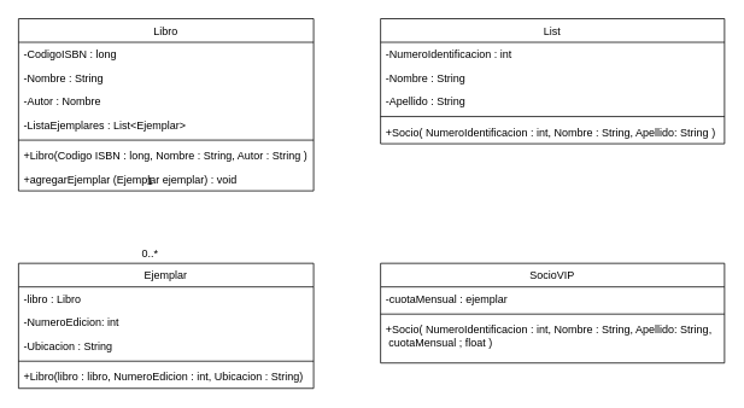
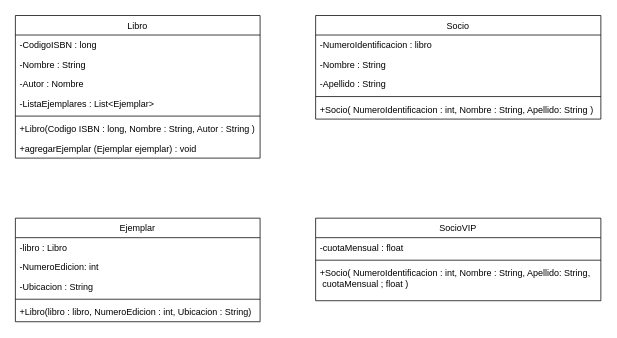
  <mxCell id="0" />
  <mxCell id="1" parent="0" />
  <mxCell id="2" value="Libro" style="swimlane;fontStyle=0;align=center;verticalAlign=top;childLayout=stackLayout;horizontal=1;startSize=26;horizontalStack=0;resizeParent=1;resizeLast=0;collapsible=1;marginBottom=0;rounded=0;shadow=0;strokeWidth=1;" parent="1" vertex="1"><mxGeometry x="20" y="20" width="326" height="190" as="geometry"><mxRectangle x="230" y="140" width="160" height="26" as="alternateBounds" /></mxGeometry></mxCell>
  <mxCell id="3" value="-CodigoISBN : long" style="text;align=left;verticalAlign=top;spacingLeft=4;spacingRight=4;overflow=hidden;rotatable=0;points=[[0,0.5],[1,0.5]];portConstraint=eastwest;" parent="2" vertex="1"><mxGeometry y="26" width="326" height="26" as="geometry" /></mxCell>
  <mxCell id="4" value="-Nombre : String" style="text;align=left;verticalAlign=top;spacingLeft=4;spacingRight=4;overflow=hidden;rotatable=0;points=[[0,0.5],[1,0.5]];portConstraint=eastwest;rounded=0;shadow=0;html=0;" parent="2" vertex="1"><mxGeometry y="52" width="326" height="26" as="geometry" /></mxCell>
  <mxCell id="5" value="-Autor : Nombre" style="text;align=left;verticalAlign=top;spacingLeft=4;spacingRight=4;overflow=hidden;rotatable=0;points=[[0,0.5],[1,0.5]];portConstraint=eastwest;rounded=0;shadow=0;html=0;" parent="2" vertex="1"><mxGeometry y="78" width="326" height="26" as="geometry" /></mxCell>
  <mxCell id="6" value="-ListaEjemplares : List&lt;Ejemplar&gt;" style="text;align=left;verticalAlign=top;spacingLeft=4;spacingRight=4;overflow=hidden;rotatable=0;points=[[0,0.5],[1,0.5]];portConstraint=eastwest;rounded=0;shadow=0;html=0;" vertex="1" parent="2"><mxGeometry y="104" width="326" height="26" as="geometry" /></mxCell>
  <mxCell id="7" value="" style="line;html=1;strokeWidth=1;align=left;verticalAlign=middle;spacingTop=-1;spacingLeft=3;spacingRight=3;rotatable=0;labelPosition=right;points=[];portConstraint=eastwest;" parent="2" vertex="1"><mxGeometry y="130" width="326" height="8" as="geometry" /></mxCell>
  <mxCell id="8" value="+Libro(Codigo ISBN : long, Nombre : String, Autor : String )" style="text;align=left;verticalAlign=top;spacingLeft=4;spacingRight=4;overflow=hidden;rotatable=0;points=[[0,0.5],[1,0.5]];portConstraint=eastwest;" parent="2" vertex="1"><mxGeometry y="138" width="326" height="26" as="geometry" /></mxCell>
  <mxCell id="9" value="+agregarEjemplar (Ejemplar ejemplar) : void" style="text;align=left;verticalAlign=top;spacingLeft=4;spacingRight=4;overflow=hidden;rotatable=0;points=[[0,0.5],[1,0.5]];portConstraint=eastwest;" vertex="1" parent="2"><mxGeometry y="164" width="326" height="26" as="geometry" /></mxCell>
- <mxCell id="10" value="List" style="swimlane;fontStyle=0;align=center;verticalAlign=top;childLayout=stackLayout;horizontal=1;startSize=26;horizontalStack=0;resizeParent=1;resizeLast=0;collapsible=1;marginBottom=0;rounded=0;shadow=0;strokeWidth=1;" parent="1" vertex="1"><mxGeometry x="420" y="20" width="380" height="138" as="geometry"><mxRectangle x="230" y="140" width="160" height="26" as="alternateBounds" /></mxGeometry></mxCell>
- <mxCell id="11" value="-NumeroIdentificacion : int" style="text;align=left;verticalAlign=top;spacingLeft=4;spacingRight=4;overflow=hidden;rotatable=0;points=[[0,0.5],[1,0.5]];portConstraint=eastwest;" parent="10" vertex="1"><mxGeometry y="26" width="380" height="26" as="geometry" /></mxCell>
+ <mxCell id="10" value="Socio" style="swimlane;fontStyle=0;align=center;verticalAlign=top;childLayout=stackLayout;horizontal=1;startSize=26;horizontalStack=0;resizeParent=1;resizeLast=0;collapsible=1;marginBottom=0;rounded=0;shadow=0;strokeWidth=1;" parent="1" vertex="1"><mxGeometry x="420" y="20" width="380" height="138" as="geometry"><mxRectangle x="230" y="140" width="160" height="26" as="alternateBounds" /></mxGeometry></mxCell>
+ <mxCell id="11" value="-NumeroIdentificacion : libro" style="text;align=left;verticalAlign=top;spacingLeft=4;spacingRight=4;overflow=hidden;rotatable=0;points=[[0,0.5],[1,0.5]];portConstraint=eastwest;" parent="10" vertex="1"><mxGeometry y="26" width="380" height="26" as="geometry" /></mxCell>
  <mxCell id="12" value="-Nombre : String" style="text;align=left;verticalAlign=top;spacingLeft=4;spacingRight=4;overflow=hidden;rotatable=0;points=[[0,0.5],[1,0.5]];portConstraint=eastwest;rounded=0;shadow=0;html=0;" parent="10" vertex="1"><mxGeometry y="52" width="380" height="26" as="geometry" /></mxCell>
  <mxCell id="13" value="-Apellido : String" style="text;align=left;verticalAlign=top;spacingLeft=4;spacingRight=4;overflow=hidden;rotatable=0;points=[[0,0.5],[1,0.5]];portConstraint=eastwest;rounded=0;shadow=0;html=0;" parent="10" vertex="1"><mxGeometry y="78" width="380" height="26" as="geometry" /></mxCell>
  <mxCell id="14" value="" style="line;html=1;strokeWidth=1;align=left;verticalAlign=middle;spacingTop=-1;spacingLeft=3;spacingRight=3;rotatable=0;labelPosition=right;points=[];portConstraint=eastwest;" parent="10" vertex="1"><mxGeometry y="104" width="380" height="8" as="geometry" /></mxCell>
  <mxCell id="15" value="+Socio( NumeroIdentificacion : int, Nombre : String, Apellido: String )" style="text;align=left;verticalAlign=top;spacingLeft=4;spacingRight=4;overflow=hidden;rotatable=0;points=[[0,0.5],[1,0.5]];portConstraint=eastwest;" parent="10" vertex="1"><mxGeometry y="112" width="380" height="26" as="geometry" /></mxCell>
  <mxCell id="16" value="SocioVIP" style="swimlane;fontStyle=0;align=center;verticalAlign=top;childLayout=stackLayout;horizontal=1;startSize=26;horizontalStack=0;resizeParent=1;resizeLast=0;collapsible=1;marginBottom=0;rounded=0;shadow=0;strokeWidth=1;" parent="1" vertex="1"><mxGeometry x="420" y="290" width="380" height="110" as="geometry"><mxRectangle x="230" y="140" width="160" height="26" as="alternateBounds" /></mxGeometry></mxCell>
- <mxCell id="17" value="-cuotaMensual : ejemplar" style="text;align=left;verticalAlign=top;spacingLeft=4;spacingRight=4;overflow=hidden;rotatable=0;points=[[0,0.5],[1,0.5]];portConstraint=eastwest;rounded=0;shadow=0;html=0;" parent="16" vertex="1"><mxGeometry y="26" width="380" height="26" as="geometry" /></mxCell>
+ <mxCell id="17" value="-cuotaMensual : float" style="text;align=left;verticalAlign=top;spacingLeft=4;spacingRight=4;overflow=hidden;rotatable=0;points=[[0,0.5],[1,0.5]];portConstraint=eastwest;rounded=0;shadow=0;html=0;" parent="16" vertex="1"><mxGeometry y="26" width="380" height="26" as="geometry" /></mxCell>
  <mxCell id="18" value="" style="line;html=1;strokeWidth=1;align=left;verticalAlign=middle;spacingTop=-1;spacingLeft=3;spacingRight=3;rotatable=0;labelPosition=right;points=[];portConstraint=eastwest;" parent="16" vertex="1"><mxGeometry y="52" width="380" height="8" as="geometry" /></mxCell>
  <mxCell id="19" value="+Socio( NumeroIdentificacion : int, Nombre : String, Apellido: String,&#10; cuotaMensual ; float )" style="text;align=left;verticalAlign=top;spacingLeft=4;spacingRight=4;overflow=hidden;rotatable=0;points=[[0,0.5],[1,0.5]];portConstraint=eastwest;" parent="16" vertex="1"><mxGeometry y="60" width="380" height="40" as="geometry" /></mxCell>
  <mxCell id="20" value="Ejemplar" style="swimlane;fontStyle=0;align=center;verticalAlign=top;childLayout=stackLayout;horizontal=1;startSize=26;horizontalStack=0;resizeParent=1;resizeLast=0;collapsible=1;marginBottom=0;rounded=0;shadow=0;strokeWidth=1;" parent="1" vertex="1"><mxGeometry x="20" y="290" width="326" height="138" as="geometry"><mxRectangle x="230" y="140" width="160" height="26" as="alternateBounds" /></mxGeometry></mxCell>
  <mxCell id="21" value="-libro : Libro" style="text;align=left;verticalAlign=top;spacingLeft=4;spacingRight=4;overflow=hidden;rotatable=0;points=[[0,0.5],[1,0.5]];portConstraint=eastwest;" parent="20" vertex="1"><mxGeometry y="26" width="326" height="26" as="geometry" /></mxCell>
  <mxCell id="22" value="-NumeroEdicion: int" style="text;align=left;verticalAlign=top;spacingLeft=4;spacingRight=4;overflow=hidden;rotatable=0;points=[[0,0.5],[1,0.5]];portConstraint=eastwest;rounded=0;shadow=0;html=0;" parent="20" vertex="1"><mxGeometry y="52" width="326" height="26" as="geometry" /></mxCell>
  <mxCell id="23" value="-Ubicacion : String" style="text;align=left;verticalAlign=top;spacingLeft=4;spacingRight=4;overflow=hidden;rotatable=0;points=[[0,0.5],[1,0.5]];portConstraint=eastwest;rounded=0;shadow=0;html=0;" parent="20" vertex="1"><mxGeometry y="78" width="326" height="26" as="geometry" /></mxCell>
  <mxCell id="24" value="" style="line;html=1;strokeWidth=1;align=left;verticalAlign=middle;spacingTop=-1;spacingLeft=3;spacingRight=3;rotatable=0;labelPosition=right;points=[];portConstraint=eastwest;" parent="20" vertex="1"><mxGeometry y="104" width="326" height="8" as="geometry" /></mxCell>
  <mxCell id="25" value="+Libro(libro : libro, NumeroEdicion : int, Ubicacion : String)" style="text;align=left;verticalAlign=top;spacingLeft=4;spacingRight=4;overflow=hidden;rotatable=0;points=[[0,0.5],[1,0.5]];portConstraint=eastwest;" parent="20" vertex="1"><mxGeometry y="112" width="326" height="26" as="geometry" /></mxCell>
- <mxCell id="26" value="1" style="text;html=1;align=center;verticalAlign=middle;resizable=0;points=[];autosize=1;strokeColor=none;" parent="1" vertex="1"><mxGeometry x="155" y="190" width="20" height="20" as="geometry" /></mxCell>
- <mxCell id="27" value="0..*" style="text;html=1;align=center;verticalAlign=middle;resizable=0;points=[];autosize=1;strokeColor=none;" vertex="1" parent="1"><mxGeometry x="150" y="270" width="30" height="20" as="geometry" /></mxCell>
